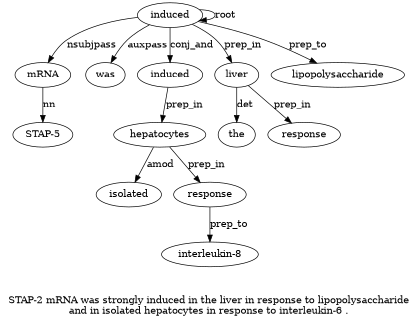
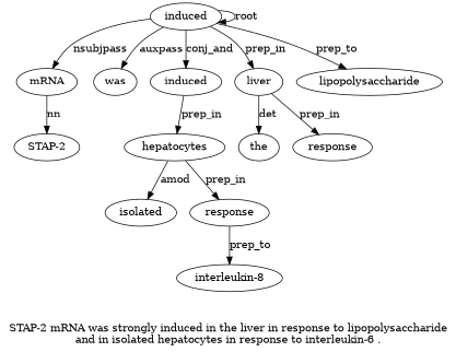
  digraph {
    label="STAP-2 mRNA was strongly induced in the liver in response to lipopolysaccharide\nand in isolated hepatocytes in response to interleukin-6 ."
    node [fillcolor=white style=filled]
    n1 [label=mRNA]
-   n2 [label="STAP-5"]
+   n2 [label="STAP-2"]
    n3 [label=induced]
    n4 [label=was]
    n5 [label=induced]
    n6 [label=liver]
    n7 [label=lipopolysaccharide]
    n8 [label=hepatocytes]
    n9 [label=the]
    n10 [label=response]
    n11 [label=isolated]
    n12 [label=response]
    n13 [label="interleukin-8"]
    n1 -> n2 [label=nn]
    n3 -> n1 [label=nsubjpass]
    n3 -> n3 [label=root]
    n3 -> n4 [label=auxpass]
    n3 -> n5 [label=conj_and]
    n3 -> n6 [label=prep_in]
    n3 -> n7 [label=prep_to]
    n5 -> n8 [label=prep_in]
    n6 -> n9 [label=det]
    n6 -> n10 [label=prep_in]
    n8 -> n11 [label=amod]
    n8 -> n12 [label=prep_in]
    n12 -> n13 [label=prep_to]
  }
